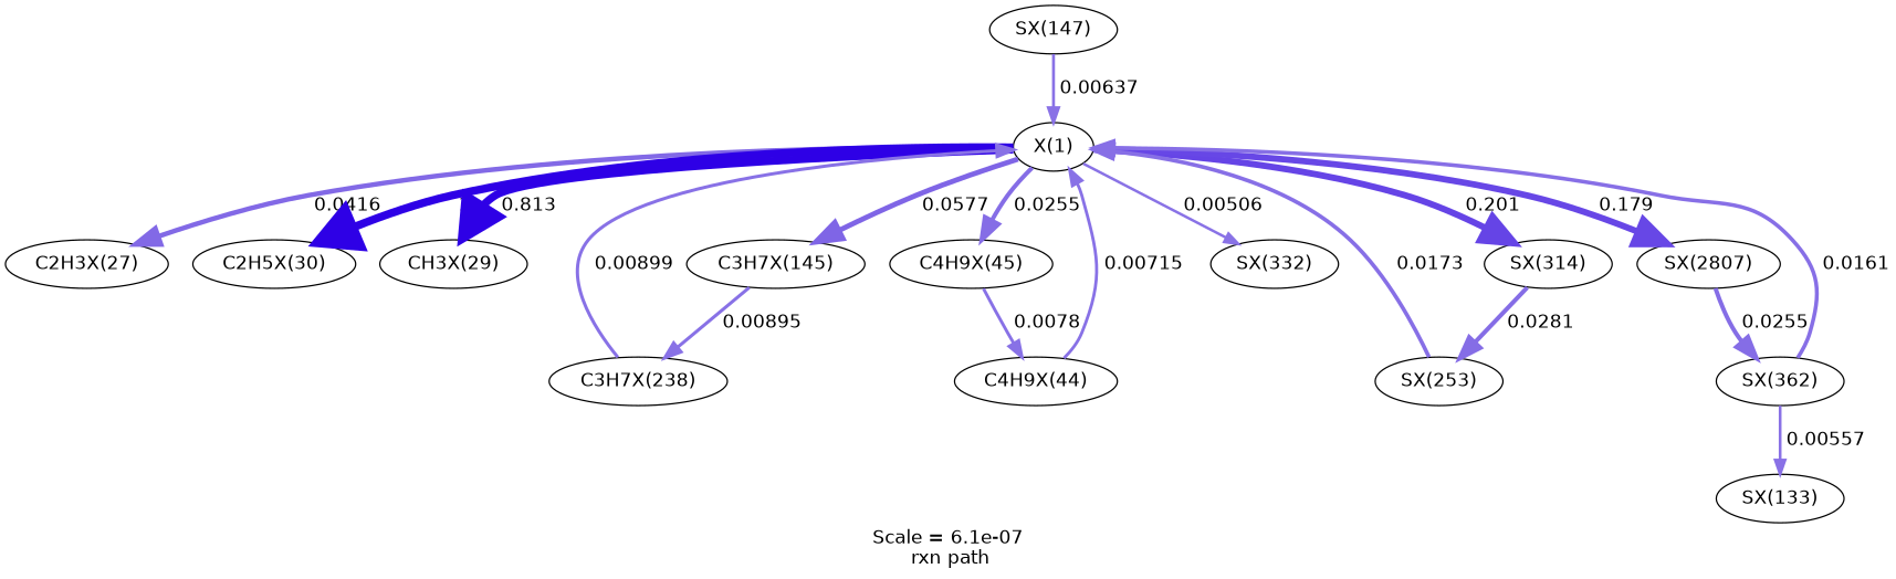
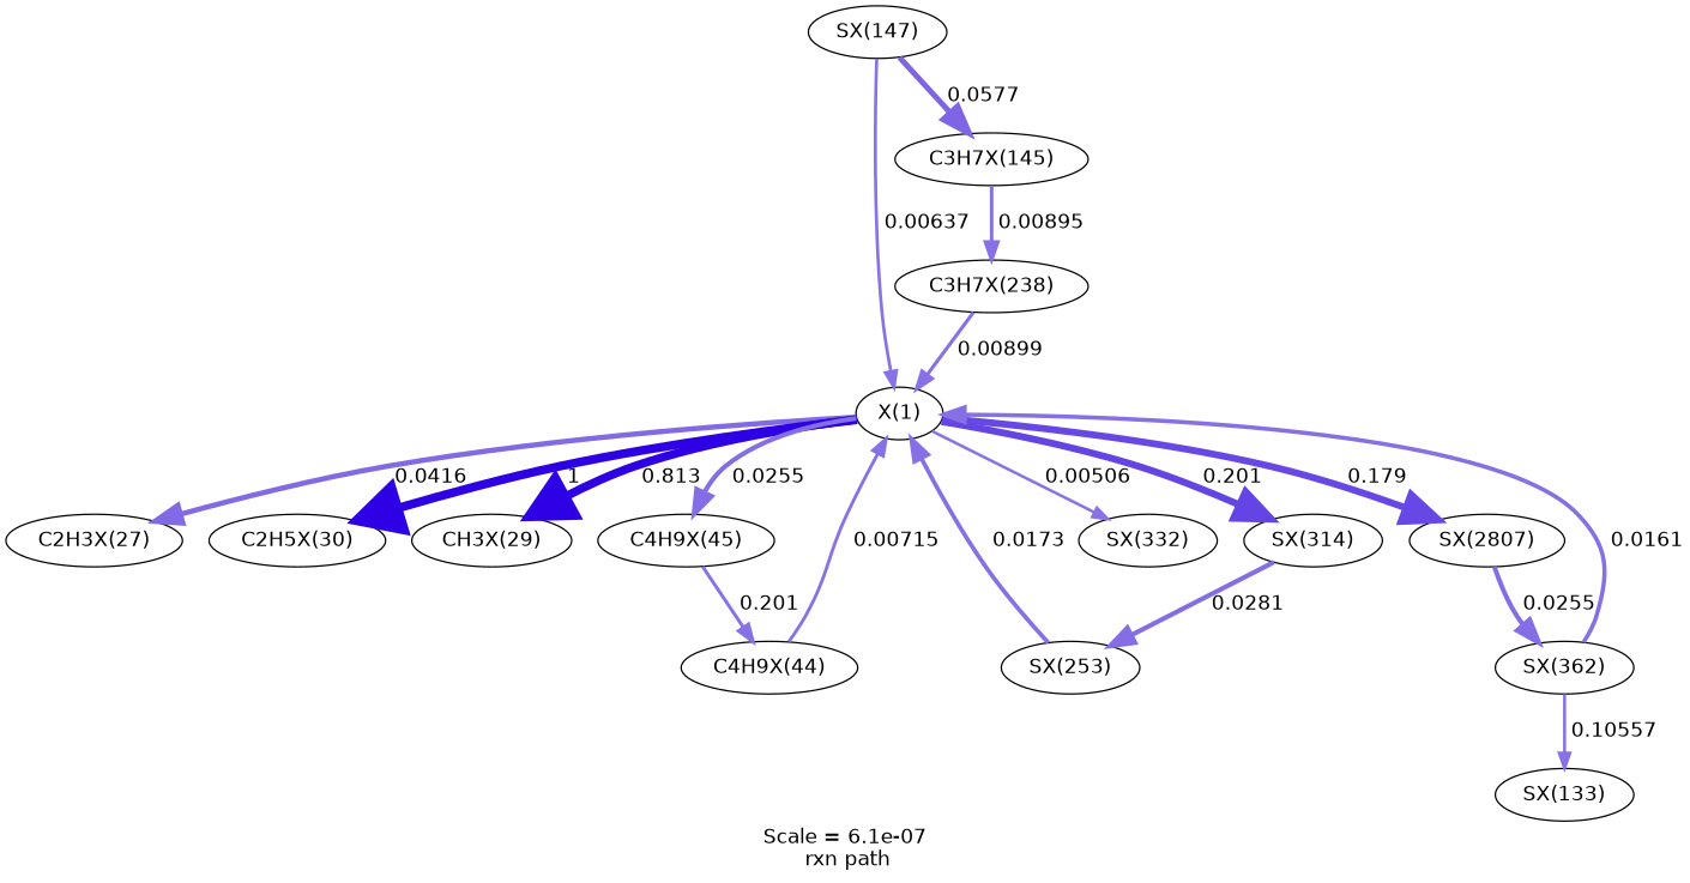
  digraph {
    fontname=Helvetica
    label="Scale = 6.1e-07\l rxn path"
    node [fontname=Helvetica]
    edge [arrowsize=1.62 color="0.7, 0.526, 0.9" fontname=Helvetica style="setlinewidth(3.23)"]
    n1 [label="X(1)"]
    n2 [label="C2H3X(27)"]
    n3 [label="C2H5X(30)"]
    n4 [label="CH3X(29)"]
    n5 [label="C3H7X(145)"]
    n6 [label="C4H9X(45)"]
    n7 [label="SX(314)"]
    n8 [label="SX(2807)"]
    n9 [label="SX(332)"]
    n10 [label="C3H7X(238)"]
    n11 [label="C4H9X(44)"]
    n12 [label="SX(253)"]
    n13 [label="SX(362)"]
    n14 [label="SX(147)"]
    n15 [label="SX(133)"]
    n1 -> n2 [arrowsize=1.8 color="0.7, 0.542, 0.9" label=" 0.0416" style="setlinewidth(3.6)"]
    n1 -> n3 [arrowsize=3 color="0.7, 1.5, 0.9" label=" 1" style="setlinewidth(6)"]
    n1 -> n4 [arrowsize=2.92 color="0.7, 1.31, 0.9" label=" 0.813" style="setlinewidth(5.84)"]
-   n1 -> n5 [arrowsize=1.92 color="0.7, 0.558, 0.9" label=" 0.0577" style="setlinewidth(3.85)"]
+   n14 -> n5 [arrowsize=1.92 color="0.7, 0.558, 0.9" label=" 0.0577" style="setlinewidth(3.85)"]
    n1 -> n6 [label=" 0.0255"]
    n1 -> n7 [arrowsize=2.39 color="0.7, 0.701, 0.9" label=" 0.201" style="setlinewidth(4.79)"]
    n1 -> n8 [arrowsize=2.37 color="0.7, 0.689, 0.9" label=" 0.179" style="setlinewidth(4.74)"]
    n1 -> n9 [arrowsize=1 color="0.7, 0.505, 0.9" label=" 0.00506" style="setlinewidth(2.01)"]
    n5 -> n10 [arrowsize=1.22 color="0.7, 0.509, 0.9" label=" 0.00895" style="setlinewidth(2.44)"]
-   n6 -> n11 [arrowsize=1.17 color="0.7, 0.508, 0.9" label=" 0.0078" style="setlinewidth(2.34)"]
+   n6 -> n11 [arrowsize=1.17 color="0.7, 0.508, 0.9" label=" 0.201" style="setlinewidth(2.34)"]
    n7 -> n12 [label=" 0.0281" style="setlinewidth(3.25)"]
    n8 -> n13 [label=" 0.0255"]
    n10 -> n1 [arrowsize=1.22 color="0.7, 0.509, 0.9" label=" 0.00899" style="setlinewidth(2.44)"]
    n11 -> n1 [arrowsize=1.14 color="0.7, 0.507, 0.9" label=" 0.00715" style="setlinewidth(2.27)"]
    n12 -> n1 [arrowsize=1.47 color="0.7, 0.517, 0.9" label=" 0.0173" style="setlinewidth(2.94)"]
    n13 -> n1 [arrowsize=1.44 color="0.7, 0.516, 0.9" label=" 0.0161" style="setlinewidth(2.88)"]
-   n13 -> n15 [arrowsize=1.04 color="0.7, 0.506, 0.9" label=" 0.00557" style="setlinewidth(2.08)"]
+   n13 -> n15 [arrowsize=1.04 color="0.7, 0.506, 0.9" label=" 0.10557" style="setlinewidth(2.08)"]
    n14 -> n1 [arrowsize=1.09 color="0.7, 0.506, 0.9" label=" 0.00637" style="setlinewidth(2.18)"]
  }
